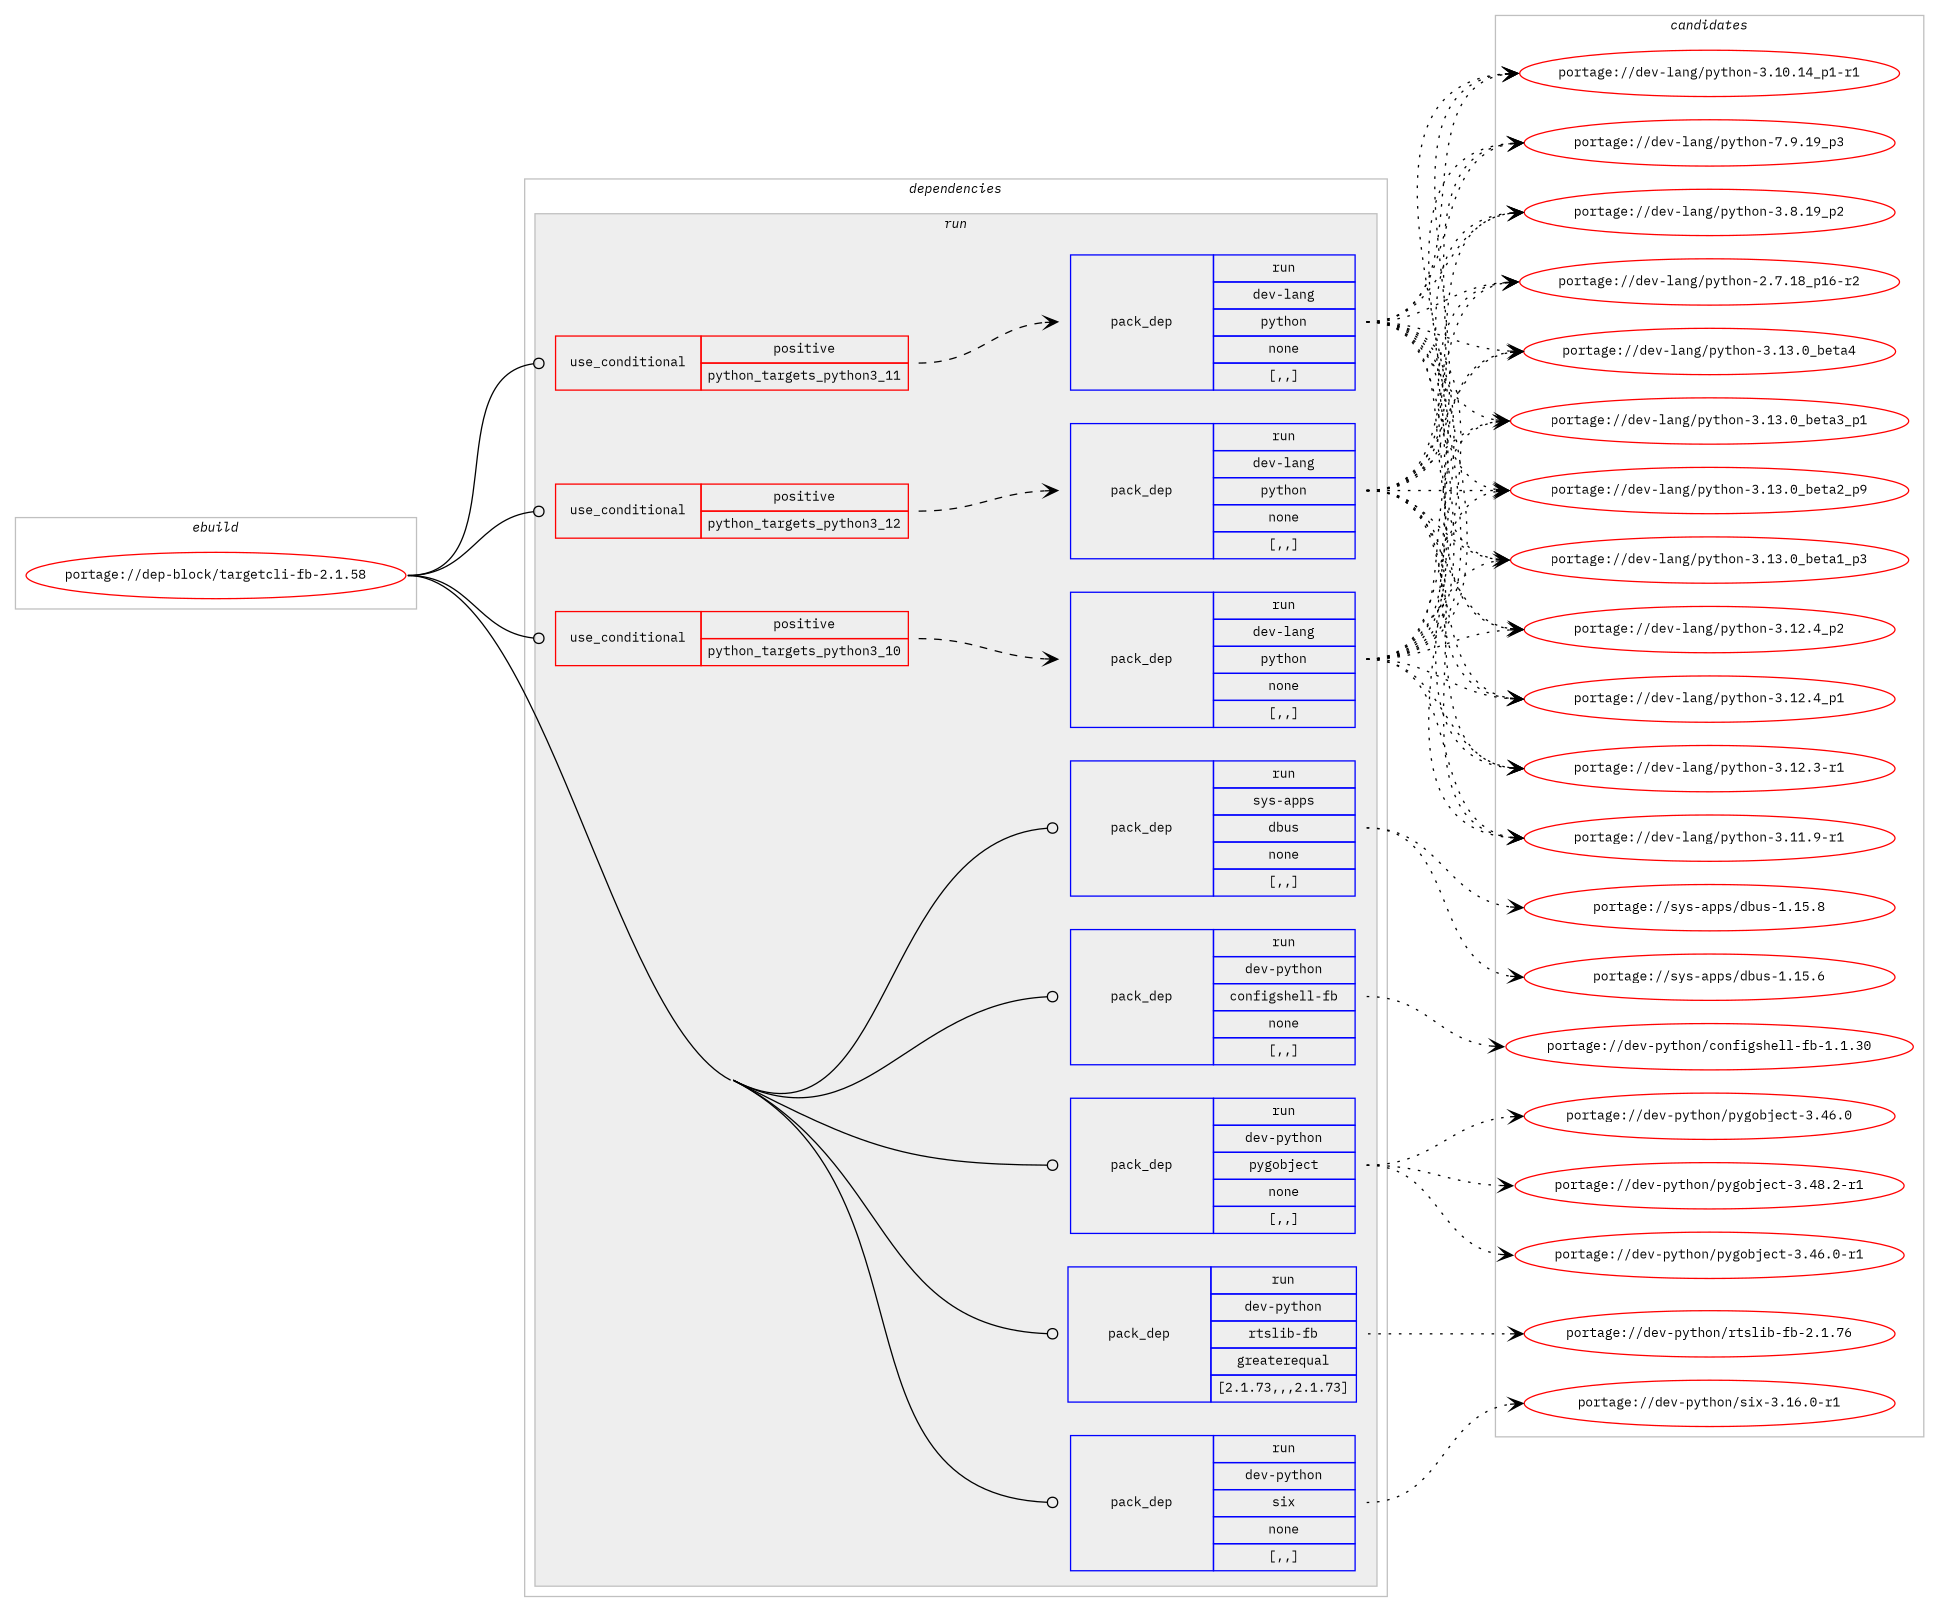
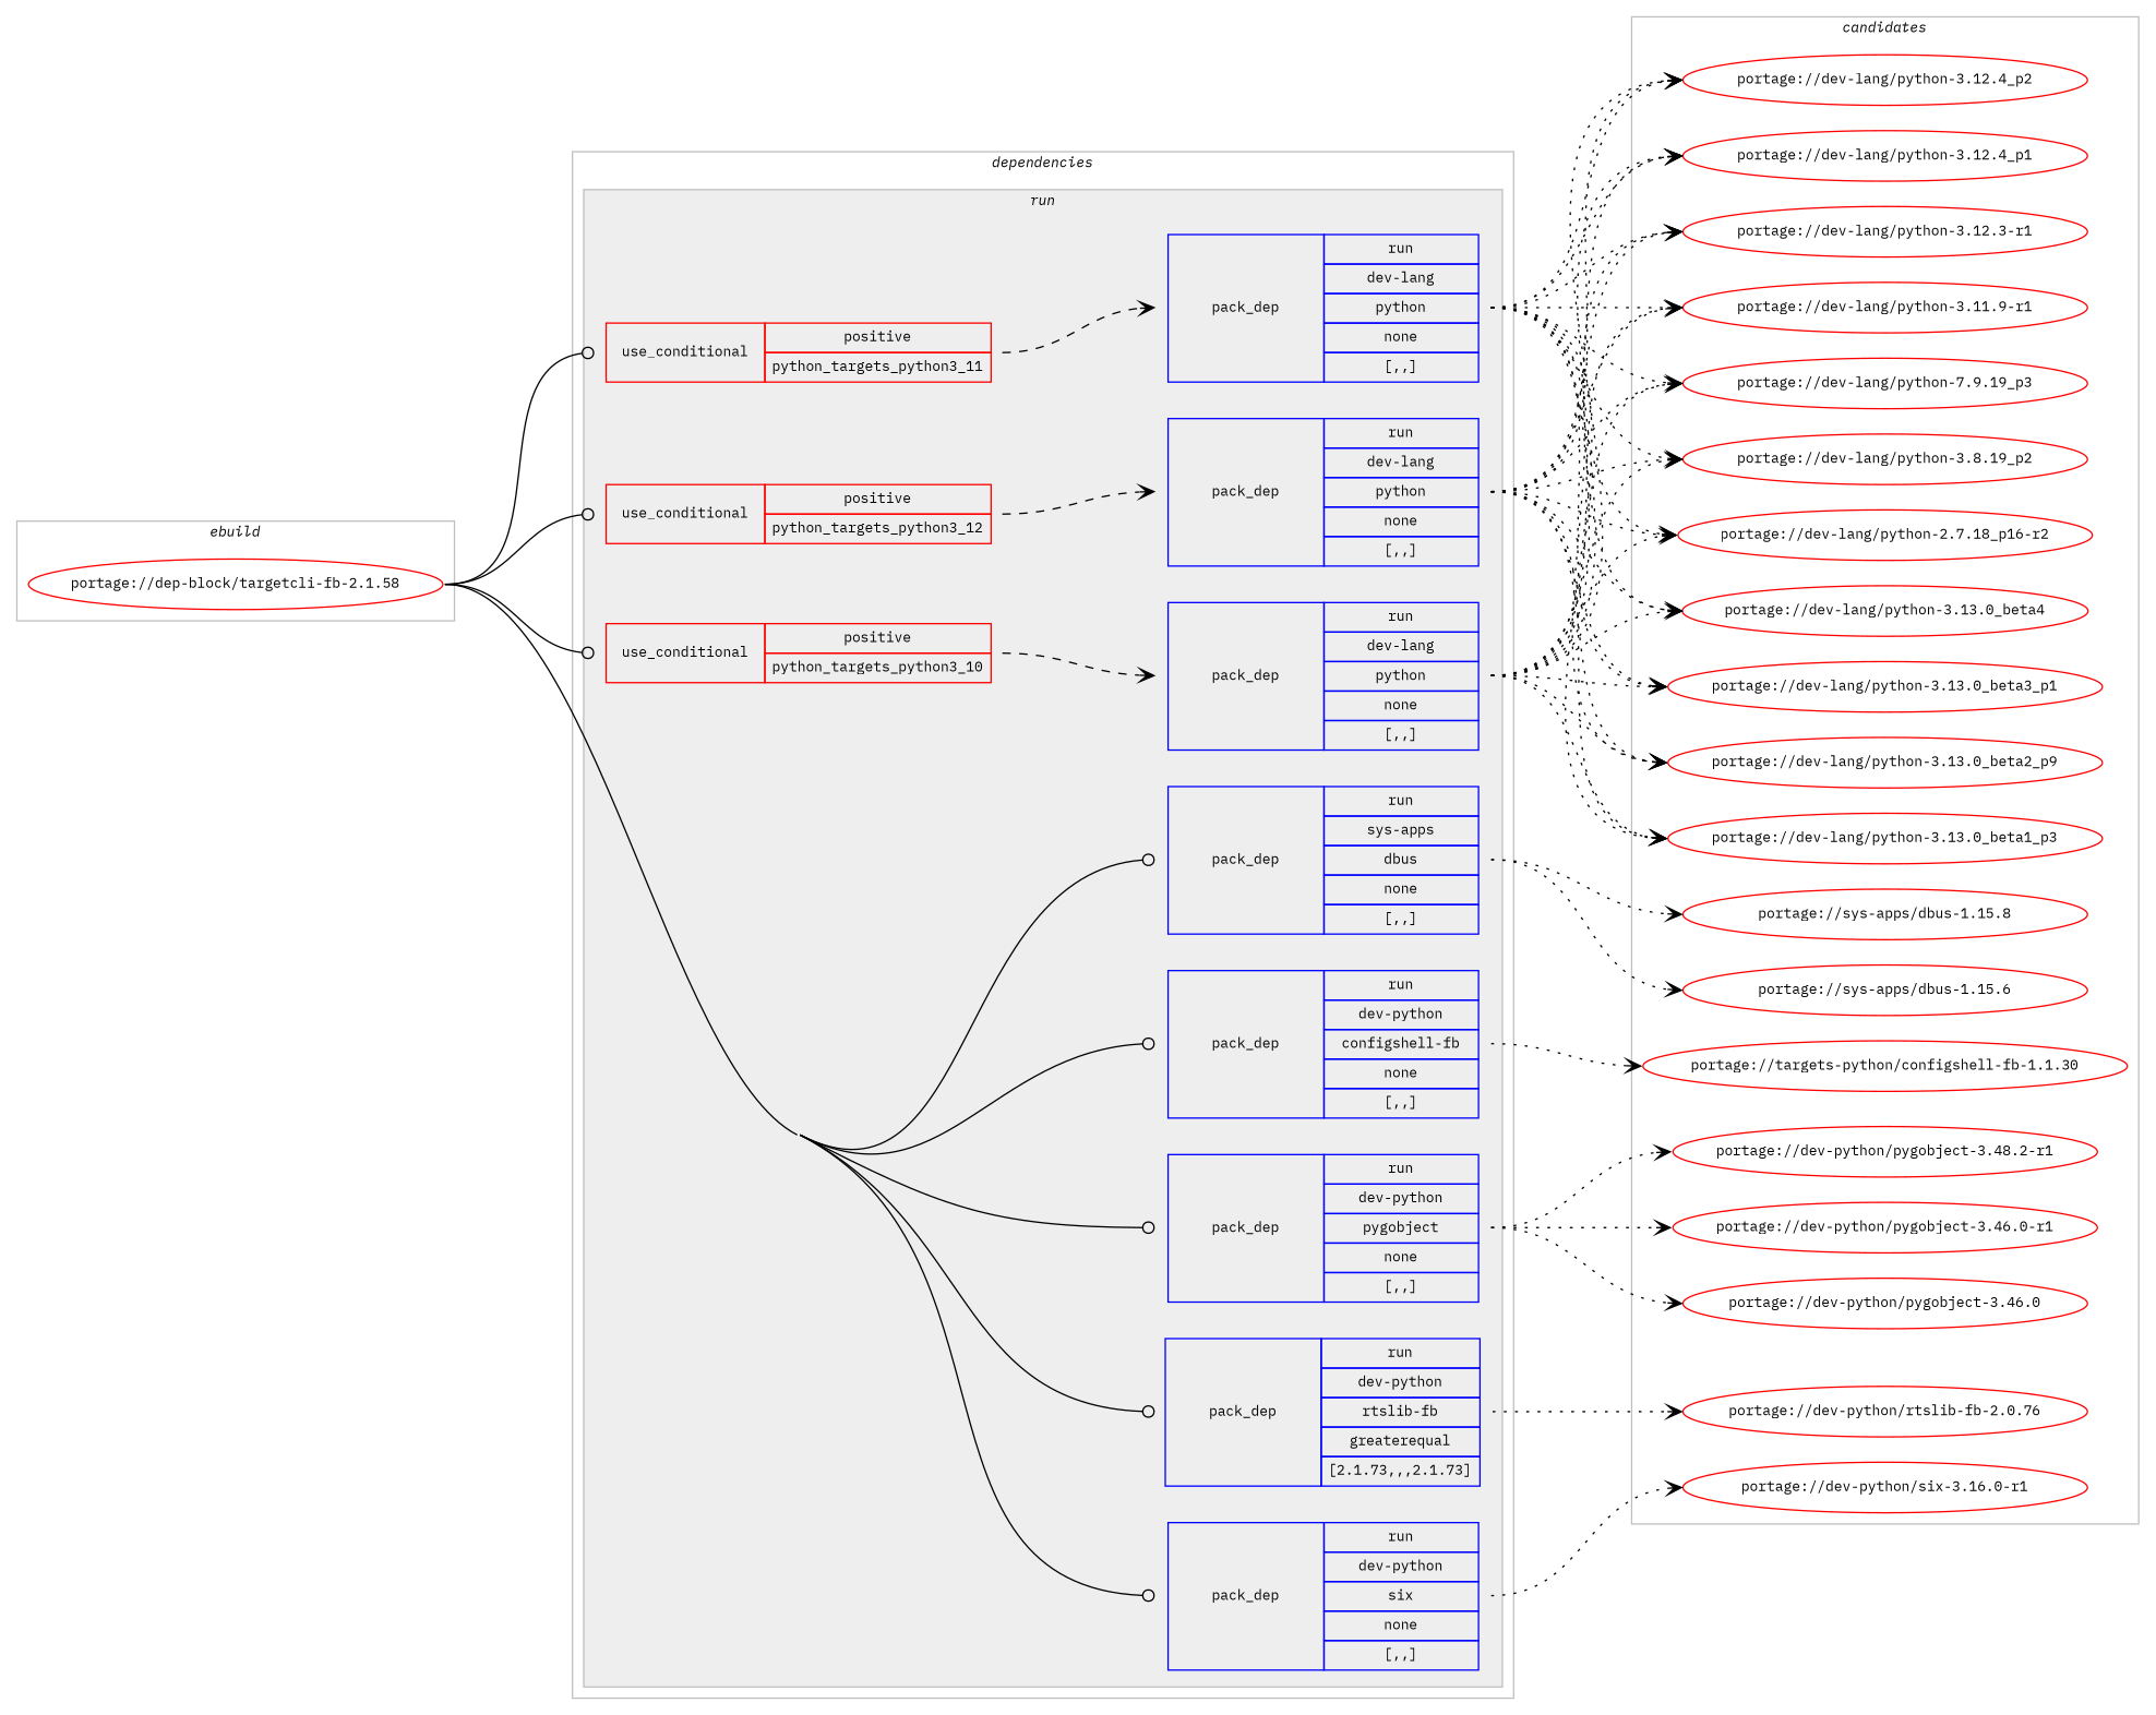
  digraph {
    compound=true
    concentrate=true
    fontname="IBM Plex Mono"
    fontsize=10
    newrank=true
    rankdir=LR
    ranksep=1.5
    node [color=red fontname="IBM Plex Mono" fontsize=10]
    edge [arrowhead=vee fontname="IBM Plex Mono" headport=w style=dotted tailport=e weight=100]
    n1 [label="portage://dep-block/targetcli-fb-2.1.58" width=4]
    n2 [color=blue label=<<TABLE BORDER="0" CELLBORDER="1" CELLSPACING="0" CELLPADDING="4" WIDTH="220"><TR><TD ROWSPAN="6" CELLPADDING="30">pack_dep</TD></TR><TR><TD WIDTH="110">run</TD></TR><TR><TD>dev-lang</TD></TR><TR><TD>python</TD></TR><TR><TD>none</TD></TR><TR><TD>[,,]</TD></TR></TABLE>> shape=none]
    n3 [label=<<TABLE BORDER="0" CELLBORDER="1" CELLSPACING="0" CELLPADDING="4"><TR><TD ROWSPAN="3" CELLPADDING="10">use_conditional</TD></TR><TR><TD>positive</TD></TR><TR><TD>python_targets_python3_10</TD></TR></TABLE>> shape=none]
    n4 [color=blue label=<<TABLE BORDER="0" CELLBORDER="1" CELLSPACING="0" CELLPADDING="4" WIDTH="220"><TR><TD ROWSPAN="6" CELLPADDING="30">pack_dep</TD></TR><TR><TD WIDTH="110">run</TD></TR><TR><TD>dev-lang</TD></TR><TR><TD>python</TD></TR><TR><TD>none</TD></TR><TR><TD>[,,]</TD></TR></TABLE>> shape=none]
    n5 [label=<<TABLE BORDER="0" CELLBORDER="1" CELLSPACING="0" CELLPADDING="4"><TR><TD ROWSPAN="3" CELLPADDING="10">use_conditional</TD></TR><TR><TD>positive</TD></TR><TR><TD>python_targets_python3_11</TD></TR></TABLE>> shape=none]
    n6 [color=blue label=<<TABLE BORDER="0" CELLBORDER="1" CELLSPACING="0" CELLPADDING="4" WIDTH="220"><TR><TD ROWSPAN="6" CELLPADDING="30">pack_dep</TD></TR><TR><TD WIDTH="110">run</TD></TR><TR><TD>dev-lang</TD></TR><TR><TD>python</TD></TR><TR><TD>none</TD></TR><TR><TD>[,,]</TD></TR></TABLE>> shape=none]
    n7 [label=<<TABLE BORDER="0" CELLBORDER="1" CELLSPACING="0" CELLPADDING="4"><TR><TD ROWSPAN="3" CELLPADDING="10">use_conditional</TD></TR><TR><TD>positive</TD></TR><TR><TD>python_targets_python3_12</TD></TR></TABLE>> shape=none]
    n8 [color=blue label=<<TABLE BORDER="0" CELLBORDER="1" CELLSPACING="0" CELLPADDING="4" WIDTH="220"><TR><TD ROWSPAN="6" CELLPADDING="30">pack_dep</TD></TR><TR><TD WIDTH="110">run</TD></TR><TR><TD>dev-python</TD></TR><TR><TD>configshell-fb</TD></TR><TR><TD>none</TD></TR><TR><TD>[,,]</TD></TR></TABLE>> shape=none]
    n9 [color=blue label=<<TABLE BORDER="0" CELLBORDER="1" CELLSPACING="0" CELLPADDING="4" WIDTH="220"><TR><TD ROWSPAN="6" CELLPADDING="30">pack_dep</TD></TR><TR><TD WIDTH="110">run</TD></TR><TR><TD>dev-python</TD></TR><TR><TD>pygobject</TD></TR><TR><TD>none</TD></TR><TR><TD>[,,]</TD></TR></TABLE>> shape=none]
    n10 [color=blue label=<<TABLE BORDER="0" CELLBORDER="1" CELLSPACING="0" CELLPADDING="4" WIDTH="220"><TR><TD ROWSPAN="6" CELLPADDING="30">pack_dep</TD></TR><TR><TD WIDTH="110">run</TD></TR><TR><TD>dev-python</TD></TR><TR><TD>rtslib-fb</TD></TR><TR><TD>greaterequal</TD></TR><TR><TD>[2.1.73,,,2.1.73]</TD></TR></TABLE>> shape=none]
    n11 [color=blue label=<<TABLE BORDER="0" CELLBORDER="1" CELLSPACING="0" CELLPADDING="4" WIDTH="220"><TR><TD ROWSPAN="6" CELLPADDING="30">pack_dep</TD></TR><TR><TD WIDTH="110">run</TD></TR><TR><TD>dev-python</TD></TR><TR><TD>six</TD></TR><TR><TD>none</TD></TR><TR><TD>[,,]</TD></TR></TABLE>> shape=none]
    n12 [color=blue label=<<TABLE BORDER="0" CELLBORDER="1" CELLSPACING="0" CELLPADDING="4" WIDTH="220"><TR><TD ROWSPAN="6" CELLPADDING="30">pack_dep</TD></TR><TR><TD WIDTH="110">run</TD></TR><TR><TD>sys-apps</TD></TR><TR><TD>dbus</TD></TR><TR><TD>none</TD></TR><TR><TD>[,,]</TD></TR></TABLE>> shape=none]
    n13 [label="portage://dev-lang/python-3.13.0_beta4" width=4]
    n14 [label="portage://dev-lang/python-3.13.0_beta3_p1" width=4]
    n15 [label="portage://dev-lang/python-3.13.0_beta2_p9" width=4]
    n16 [label="portage://dev-lang/python-3.13.0_beta1_p3" width=4]
    n17 [label="portage://dev-lang/python-3.12.4_p2" width=4]
    n18 [label="portage://dev-lang/python-3.12.4_p1" width=4]
    n19 [label="portage://dev-lang/python-3.12.3-r1" width=4]
    n20 [label="portage://dev-lang/python-3.11.9-r1" width=4]
-   n21 [label="portage://dev-lang/python-3.10.14_p1-r1" width=4]
    n22 [label="portage://dev-lang/python-7.9.19_p3" width=4]
    n23 [label="portage://dev-lang/python-3.8.19_p2" width=4]
    n24 [label="portage://dev-lang/python-2.7.18_p16-r2" width=4]
-   n25 [label="portage://dev-python/configshell-fb-1.1.30" width=4]
+   n25 [label="portage://targets-python/configshell-fb-1.1.30" width=4]
    n26 [label="portage://dev-python/pygobject-3.48.2-r1" width=4]
    n27 [label="portage://dev-python/pygobject-3.46.0-r1" width=4]
    n28 [label="portage://dev-python/pygobject-3.46.0" width=4]
-   n29 [label="portage://dev-python/rtslib-fb-2.1.76" width=4]
+   n29 [label="portage://dev-python/rtslib-fb-2.0.76" width=4]
    n30 [label="portage://dev-python/six-3.16.0-r1" width=4]
    n31 [label="portage://sys-apps/dbus-1.15.8" width=4]
    n32 [label="portage://sys-apps/dbus-1.15.6" width=4]
    subgraph cluster_1 {
      color=gray
      label=<<i>ebuild</i>>
      n1
    }
    subgraph cluster_2 {
      color=gray
      label=<<i>dependencies</i>>
      subgraph cluster_3 {
        color=gray
        fillcolor="#eeeeee"
        label=<<i>compile</i>>
        style=filled
      }
      subgraph cluster_4 {
        color=gray
        fillcolor="#eeeeee"
        label=<<i>compile and run</i>>
        style=filled
      }
      subgraph cluster_5 {
        color=gray
        fillcolor="#eeeeee"
        label=<<i>run</i>>
        style=filled
        subgraph sub_6 {
          color=gray
          fillcolor="#eeeeee"
          label=<<i>run</i>>
          style=filled
          n3
          subgraph sub_7 {
            color=gray
            fillcolor="#eeeeee"
            label=<<i>run</i>>
            style=filled
            n2
          }
        }
        subgraph sub_8 {
          color=gray
          fillcolor="#eeeeee"
          label=<<i>run</i>>
          style=filled
          n5
          subgraph sub_9 {
            color=gray
            fillcolor="#eeeeee"
            label=<<i>run</i>>
            style=filled
            n4
          }
        }
        subgraph sub_10 {
          color=gray
          fillcolor="#eeeeee"
          label=<<i>run</i>>
          style=filled
          n7
          subgraph sub_11 {
            color=gray
            fillcolor="#eeeeee"
            label=<<i>run</i>>
            style=filled
            n6
          }
        }
        subgraph sub_12 {
          color=gray
          fillcolor="#eeeeee"
          label=<<i>run</i>>
          style=filled
          n8
        }
        subgraph sub_13 {
          color=gray
          fillcolor="#eeeeee"
          label=<<i>run</i>>
          style=filled
          n9
        }
        subgraph sub_14 {
          color=gray
          fillcolor="#eeeeee"
          label=<<i>run</i>>
          style=filled
          n10
        }
        subgraph sub_15 {
          color=gray
          fillcolor="#eeeeee"
          label=<<i>run</i>>
          style=filled
          n11
        }
        subgraph sub_16 {
          color=gray
          fillcolor="#eeeeee"
          label=<<i>run</i>>
          style=filled
          n12
        }
      }
    }
    subgraph cluster_17 {
      color=gray
      label=<<i>candidates</i>>
      rank=same
      subgraph sub_18 {
        color=black
        label=<<i>candidates</i>>
        nodesep=1
        rank=same
        n13
        n14
        n15
        n16
        n17
        n18
        n19
        n20
-       n21
        n22
        n23
        n24
      }
      subgraph sub_19 {
        color=black
        label=<<i>candidates</i>>
        nodesep=1
        rank=same
        n13
        n14
        n15
        n16
        n17
        n18
        n19
        n20
-       n21
        n22
        n23
        n24
      }
      subgraph sub_20 {
        color=black
        label=<<i>candidates</i>>
        nodesep=1
        rank=same
        n13
        n14
        n15
        n16
        n17
        n18
        n19
        n20
-       n21
        n22
        n23
        n24
      }
      subgraph sub_21 {
        color=black
        label=<<i>candidates</i>>
        nodesep=1
        rank=same
        n25
      }
      subgraph sub_22 {
        color=black
        label=<<i>candidates</i>>
        nodesep=1
        rank=same
        n26
        n27
        n28
      }
      subgraph sub_23 {
        color=black
        label=<<i>candidates</i>>
        nodesep=1
        rank=same
        n29
      }
      subgraph sub_24 {
        color=black
        label=<<i>candidates</i>>
        nodesep=1
        rank=same
        n30
      }
      subgraph sub_25 {
        color=black
        label=<<i>candidates</i>>
        nodesep=1
        rank=same
        n31
        n32
      }
    }
    n1 -> n3 [arrowhead=odot style=solid weight=20]
    n1 -> n5 [arrowhead=odot style=solid weight=20]
    n1 -> n7 [arrowhead=odot style=solid weight=20]
    n1 -> n8 [arrowhead=odot style=solid weight=20]
    n1 -> n9 [arrowhead=odot style=solid weight=20]
    n1 -> n10 [arrowhead=odot style=solid weight=20]
    n1 -> n11 [arrowhead=odot style=solid weight=20]
    n1 -> n12 [arrowhead=odot style=solid weight=20]
    n2 -> n13
    n2 -> n14
    n2 -> n15
    n2 -> n16
    n2 -> n17
    n2 -> n18
    n2 -> n19
    n2 -> n20
-   n2 -> n21
    n2 -> n22
    n2 -> n23
    n2 -> n24
    n3 -> n2 [style=dashed weight=20]
    n4 -> n13
    n4 -> n14
    n4 -> n15
    n4 -> n16
    n4 -> n17
    n4 -> n18
    n4 -> n19
    n4 -> n20
-   n4 -> n21
    n4 -> n22
    n4 -> n23
    n4 -> n24
    n5 -> n4 [style=dashed weight=20]
    n6 -> n13
    n6 -> n14
    n6 -> n15
    n6 -> n16
    n6 -> n17
    n6 -> n18
    n6 -> n19
    n6 -> n20
-   n6 -> n21
    n6 -> n22
    n6 -> n23
    n6 -> n24
    n7 -> n6 [style=dashed weight=20]
    n8 -> n25
    n9 -> n26
    n9 -> n27
    n9 -> n28
    n10 -> n29
    n11 -> n30
    n12 -> n31
    n12 -> n32
  }
